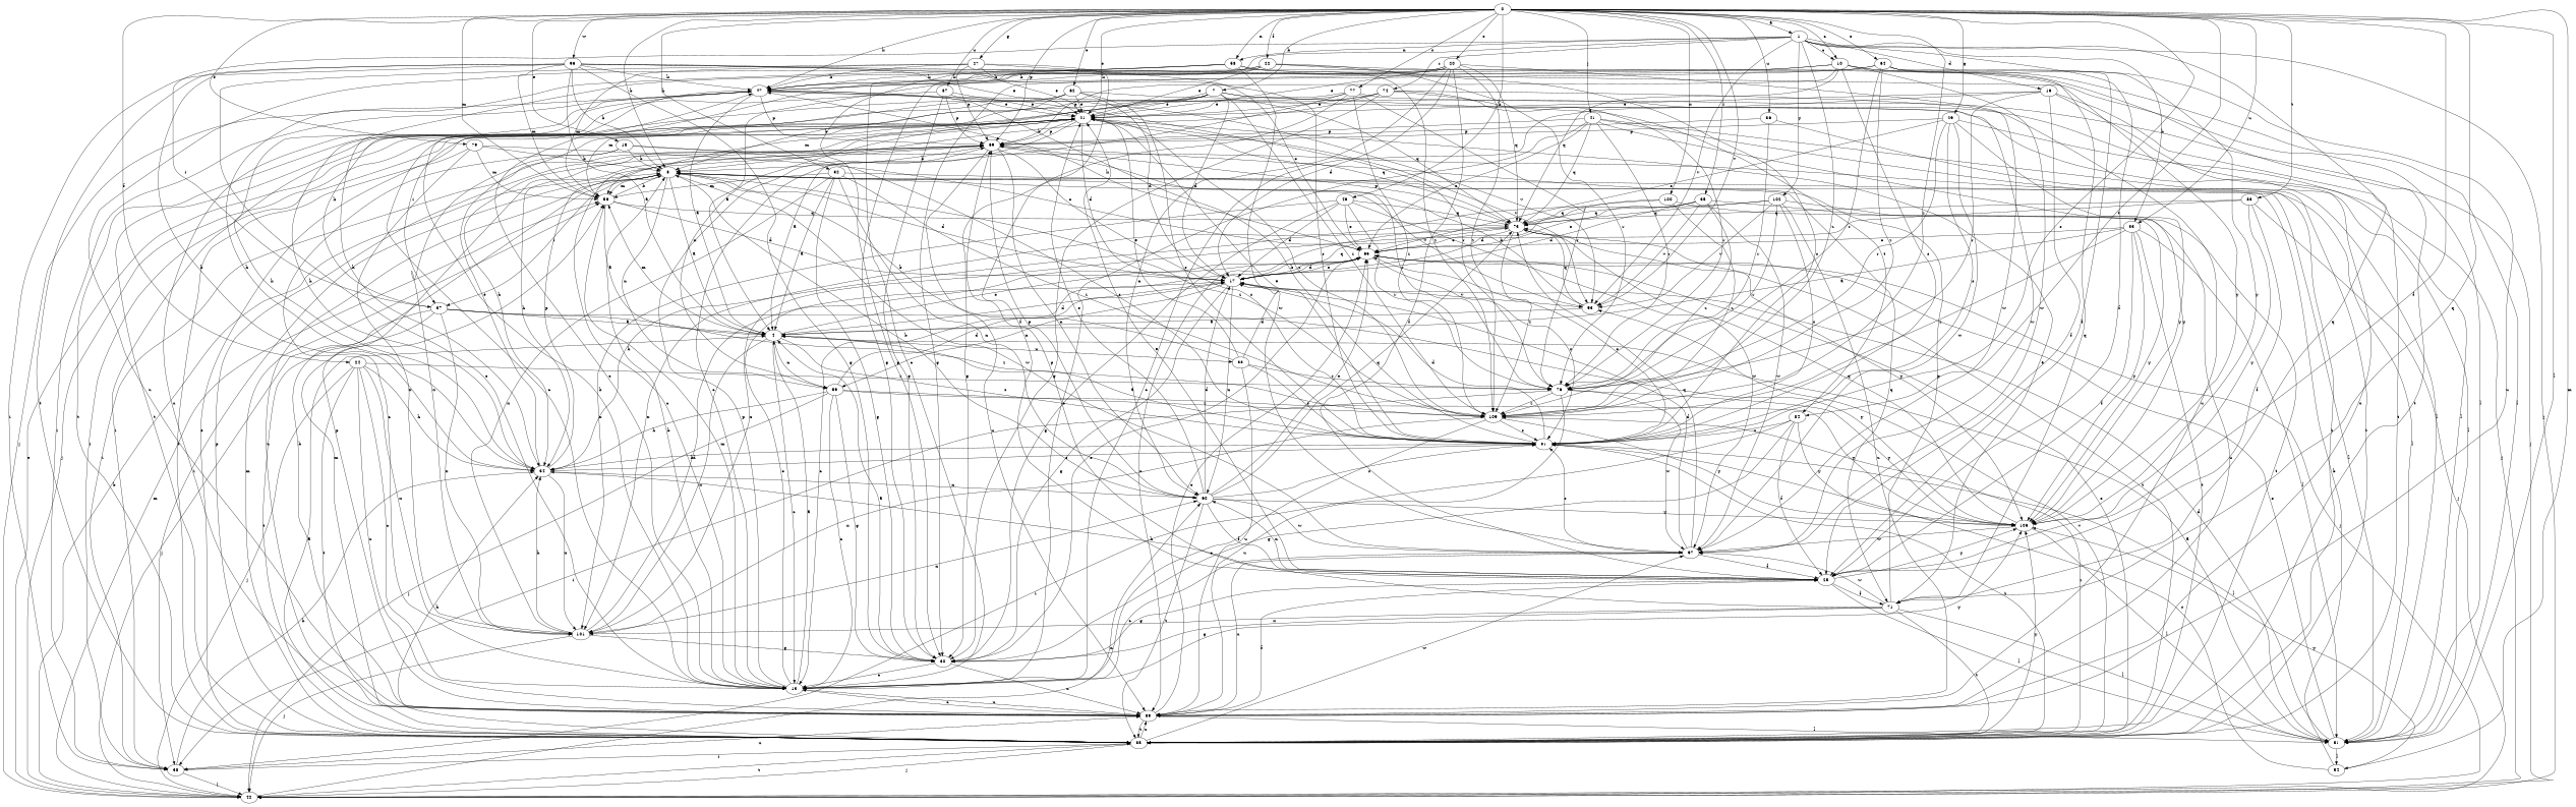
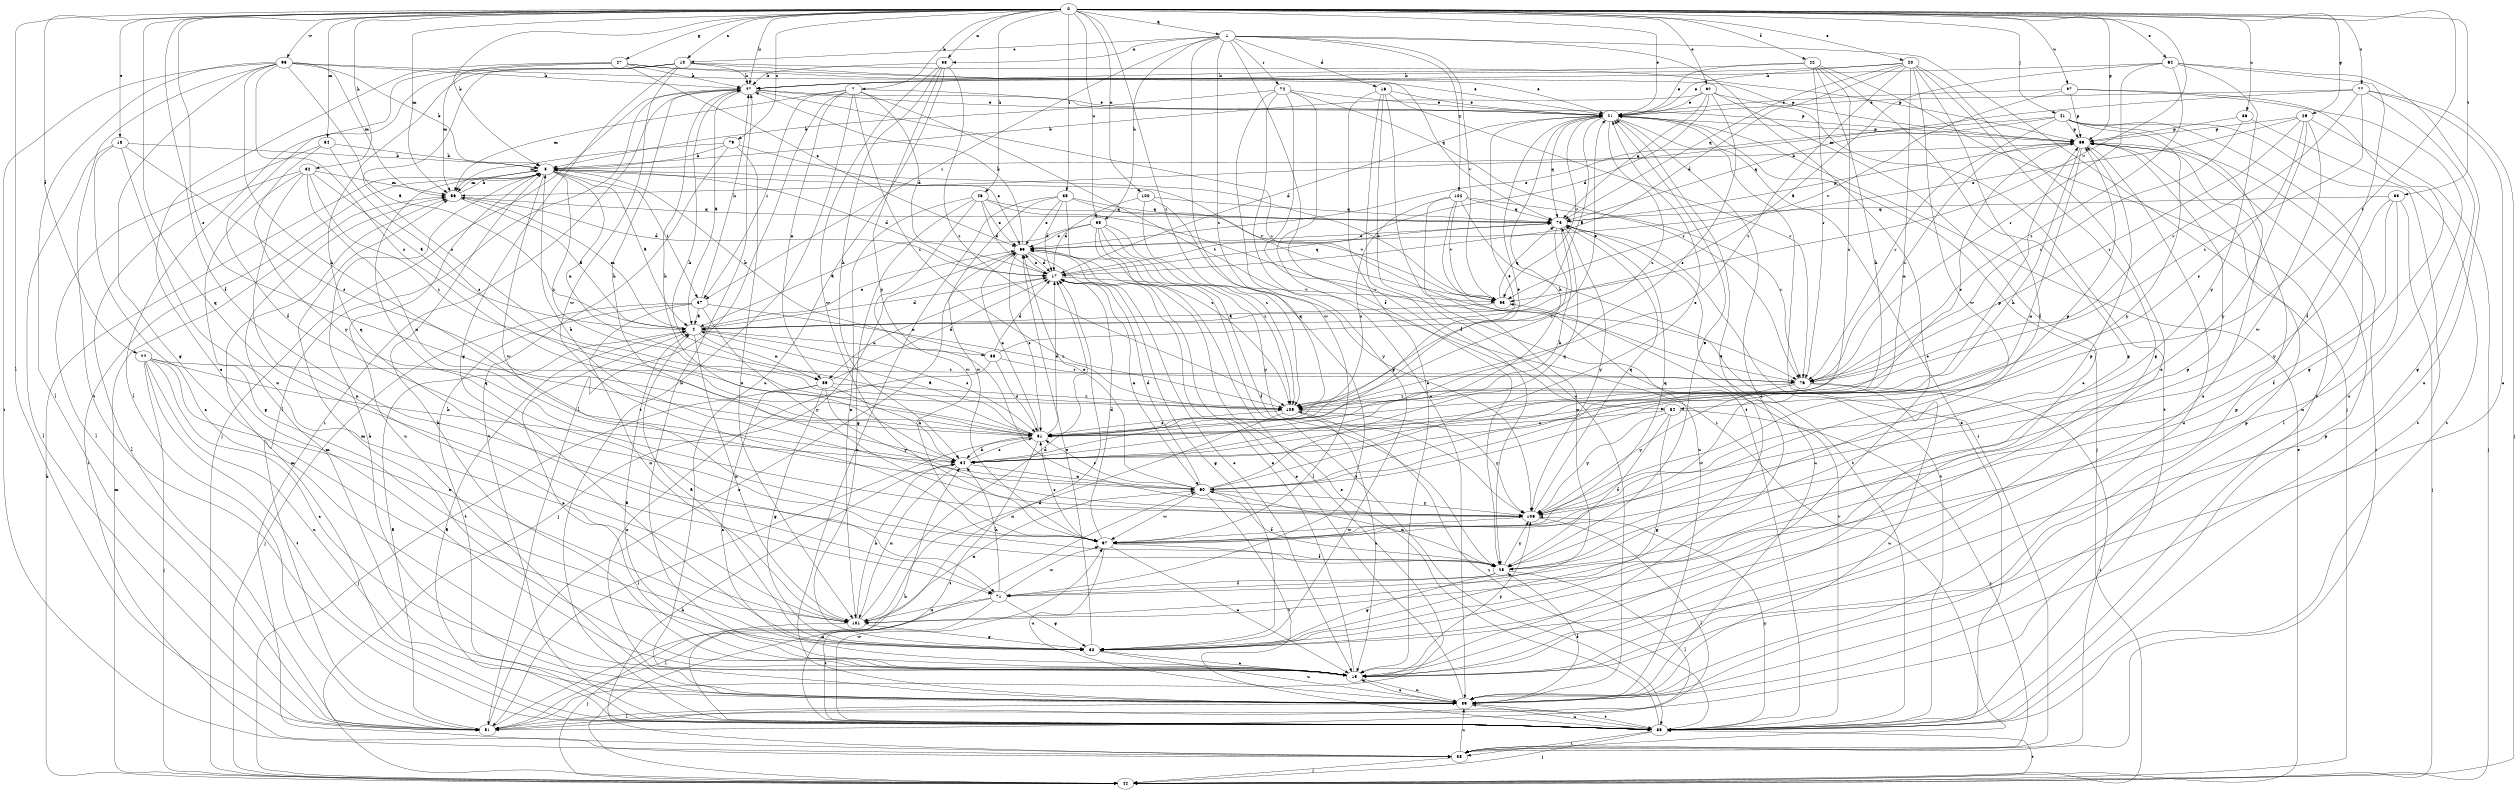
  strict digraph {
    0
    1
    7
    8
    10
    18
    20
    21
    22
    24
    25
    27
    29
    32
    35
    41
    46
    47
    51
    54
    56
    58
    62
    64
    69
    71
    77
    79
    81
    83
    84
    86
    87
    93
    96
    100
    109
    33
    13
    16
    37
    42
    74
    102
    17
    59
    85
    4
    38
    89
    97
    30
    73
    101
    60
    34
    76
    106
    65
    88
    0 -> 1 [label=a]
    0 -> 7 [label=b]
    0 -> 8 [label=b]
    0 -> 10 [label=c]
    0 -> 18 [label=e]
    0 -> 20 [label=e]
    0 -> 21 [label=e]
    0 -> 22 [label=f]
    0 -> 24 [label=f]
    0 -> 25 [label=f]
    0 -> 27 [label=g]
    0 -> 29 [label=g]
    0 -> 32 [label=h]
    0 -> 35 [label=i]
    0 -> 41 [label=j]
    0 -> 46 [label=k]
    0 -> 47 [label=k]
    0 -> 51 [label=l]
    0 -> 54 [label=m]
    0 -> 56 [label=m]
    0 -> 58 [label=n]
    0 -> 62 [label=o]
    0 -> 64 [label=o]
    0 -> 69 [label=p]
    0 -> 71 [label=q]
    0 -> 77 [label=s]
    0 -> 79 [label=s]
    0 -> 81 [label=s]
    0 -> 83 [label=t]
    0 -> 84 [label=t]
    0 -> 86 [label=u]
    0 -> 87 [label=u]
    0 -> 93 [label=v]
    0 -> 96 [label=w]
    0 -> 100 [label=x]
    0 -> 109 [label=z]
    0 -> 33 [label=u]
    1 -> 10 [label=c]
    1 -> 25 [label=f]
    1 -> 58 [label=n]
    1 -> 71 [label=q]
    1 -> 93 [label=v]
    1 -> 109 [label=z]
    1 -> 33 [label=h]
    1 -> 13 [label=c]
    1 -> 16 [label=d]
    1 -> 37 [label=i]
    1 -> 42 [label=j]
    1 -> 74 [label=r]
    1 -> 102 [label=y]
    7 -> 21 [label=e]
    7 -> 51 [label=l]
    7 -> 56 [label=m]
    7 -> 84 [label=t]
    7 -> 109 [label=z]
    7 -> 37 [label=i]
    7 -> 17 [label=d]
    7 -> 59 [label=n]
    7 -> 85 [label=t]
    8 -> 56 [label=m]
    8 -> 71 [label=q]
    8 -> 93 [label=v]
    8 -> 109 [label=z]
    8 -> 37 [label=i]
    8 -> 17 [label=d]
    8 -> 59 [label=n]
    8 -> 4 [label=a]
    8 -> 38 [label=i]
    8 -> 89 [label=u]
    8 -> 97 [label=w]
    10 -> 47 [label=k]
    10 -> 51 [label=l]
    10 -> 69 [label=p]
    10 -> 71 [label=q]
    10 -> 81 [label=s]
    10 -> 97 [label=w]
    10 -> 30 [label=g]
    10 -> 73 [label=q]
    18 -> 8 [label=b]
    18 -> 51 [label=l]
    18 -> 81 [label=s]
    18 -> 13 [label=c]
    18 -> 101 [label=x]
    20 -> 21 [label=e]
    20 -> 25 [label=f]
    20 -> 47 [label=k]
    20 -> 109 [label=z]
    20 -> 13 [label=c]
    20 -> 17 [label=d]
    20 -> 97 [label=w]
    20 -> 30 [label=g]
    20 -> 73 [label=q]
    20 -> 60 [label=n]
    21 -> 69 [label=p]
    21 -> 93 [label=v]
    21 -> 109 [label=z]
    21 -> 13 [label=c]
    21 -> 42 [label=j]
    21 -> 17 [label=d]
    21 -> 4 [label=a]
    21 -> 38 [label=i]
    21 -> 73 [label=q]
    21 -> 34 [label=h]
    22 -> 21 [label=e]
    22 -> 47 [label=k]
    22 -> 81 [label=s]
    22 -> 85 [label=t]
    22 -> 30 [label=g]
    22 -> 34 [label=h]
    22 -> 76 [label=r]
    24 -> 13 [label=c]
    24 -> 42 [label=j]
    24 -> 85 [label=t]
    24 -> 89 [label=u]
    24 -> 101 [label=x]
    24 -> 34 [label=h]
    24 -> 76 [label=r]
    25 -> 21 [label=e]
    25 -> 51 [label=l]
    25 -> 69 [label=p]
    25 -> 71 [label=f]
    25 -> 30 [label=g]
    25 -> 60 [label=n]
    25 -> 106 [label=y]
    27 -> 21 [label=e]
    27 -> 25 [label=f]
    27 -> 47 [label=k]
    27 -> 56 [label=m]
    27 -> 69 [label=p]
    27 -> 13 [label=c]
    27 -> 65 [label=o]
    29 -> 69 [label=p]
    29 -> 81 [label=s]
    29 -> 42 [label=j]
    29 -> 97 [label=w]
    29 -> 76 [label=r]
    29 -> 106 [label=y]
    29 -> 65 [label=o]
    32 -> 51 [label=l]
    32 -> 56 [label=m]
    32 -> 109 [label=z]
    32 -> 4 [label=a]
    32 -> 30 [label=g]
    32 -> 101 [label=x]
    32 -> 60 [label=n]
    35 -> 93 [label=v]
    35 -> 109 [label=z]
    35 -> 17 [label=d]
    35 -> 89 [label=u]
    35 -> 97 [label=w]
    35 -> 73 [label=q]
    35 -> 65 [label=o]
    41 -> 51 [label=l]
    41 -> 69 [label=p]
    41 -> 13 [label=c]
    41 -> 85 [label=t]
    41 -> 73 [label=q]
    41 -> 76 [label=r]
    41 -> 106 [label=y]
    41 -> 65 [label=o]
    46 -> 17 [label=d]
    46 -> 97 [label=w]
    46 -> 30 [label=g]
    46 -> 73 [label=q]
    46 -> 101 [label=x]
    46 -> 76 [label=r]
    46 -> 65 [label=o]
    47 -> 21 [label=e]
    47 -> 51 [label=l]
    47 -> 69 [label=p]
    47 -> 42 [label=j]
    47 -> 4 [label=a]
    47 -> 38 [label=i]
    47 -> 34 [label=h]
    47 -> 76 [label=r]
    51 -> 17 [label=d]
    51 -> 4 [label=a]
    51 -> 65 [label=o]
    54 -> 8 [label=b]
-   51 -> 54 [label=l]
+   54 -> 51 [label=l]
    54 -> 81 [label=s]
    54 -> 106 [label=y]
    56 -> 8 [label=b]
    56 -> 17 [label=d]
    56 -> 4 [label=a]
    56 -> 73 [label=q]
    58 -> 47 [label=k]
    58 -> 109 [label=z]
    58 -> 89 [label=u]
    58 -> 97 [label=w]
    58 -> 34 [label=h]
    58 -> 106 [label=y]
    62 -> 8 [label=b]
    62 -> 21 [label=e]
    62 -> 81 [label=s]
    62 -> 13 [label=c]
    62 -> 17 [label=d]
    62 -> 85 [label=t]
    62 -> 73 [label=q]
    64 -> 25 [label=f]
    64 -> 47 [label=k]
    64 -> 109 [label=z]
    64 -> 4 [label=a]
    64 -> 89 [label=u]
    64 -> 76 [label=r]
    64 -> 106 [label=y]
    69 -> 8 [label=b]
    69 -> 81 [label=s]
    69 -> 38 [label=i]
    69 -> 89 [label=u]
    69 -> 60 [label=n]
    69 -> 34 [label=h]
    69 -> 76 [label=r]
    71 -> 21 [label=e]
    71 -> 51 [label=l]
    71 -> 69 [label=p]
    71 -> 85 [label=t]
    71 -> 97 [label=w]
    71 -> 30 [label=g]
    71 -> 101 [label=x]
    71 -> 34 [label=h]
    77 -> 21 [label=e]
    77 -> 56 [label=m]
    77 -> 109 [label=z]
    77 -> 13 [label=c]
    77 -> 42 [label=j]
    77 -> 30 [label=g]
    77 -> 76 [label=r]
    79 -> 8 [label=b]
    79 -> 56 [label=m]
    79 -> 85 [label=t]
    79 -> 101 [label=x]
    79 -> 65 [label=o]
    81 -> 21 [label=e]
    81 -> 47 [label=k]
    81 -> 51 [label=l]
    81 -> 17 [label=d]
    81 -> 85 [label=t]
    81 -> 4 [label=a]
    81 -> 34 [label=h]
    81 -> 65 [label=o]
    83 -> 25 [label=f]
    83 -> 42 [label=j]
    83 -> 73 [label=q]
    83 -> 101 [label=x]
    83 -> 106 [label=y]
    84 -> 25 [label=f]
    84 -> 81 [label=s]
    84 -> 38 [label=i]
    84 -> 30 [label=g]
    84 -> 106 [label=y]
    86 -> 69 [label=p]
    86 -> 85 [label=t]
    86 -> 76 [label=r]
    87 -> 21 [label=e]
    87 -> 69 [label=p]
    87 -> 93 [label=v]
    87 -> 89 [label=u]
    87 -> 30 [label=g]
    93 -> 8 [label=b]
    93 -> 4 [label=a]
    93 -> 73 [label=q]
    96 -> 8 [label=b]
    96 -> 21 [label=e]
    96 -> 47 [label=k]
    96 -> 51 [label=l]
    96 -> 56 [label=m]
    96 -> 81 [label=s]
    96 -> 85 [label=t]
    96 -> 4 [label=a]
    96 -> 38 [label=i]
    96 -> 30 [label=g]
    96 -> 34 [label=h]
    100 -> 109 [label=z]
    100 -> 17 [label=d]
    100 -> 73 [label=q]
    100 -> 106 [label=y]
    109 -> 81 [label=s]
    109 -> 13 [label=c]
    109 -> 101 [label=x]
    109 -> 106 [label=y]
    33 -> 25 [label=f]
    33 -> 51 [label=l]
    33 -> 109 [label=z]
    33 -> 85 [label=t]
    33 -> 4 [label=a]
    33 -> 106 [label=y]
    33 -> 65 [label=o]
    13 -> 8 [label=b]
    13 -> 47 [label=k]
    13 -> 56 [label=m]
    13 -> 69 [label=p]
    13 -> 4 [label=a]
    13 -> 89 [label=u]
    13 -> 106 [label=y]
    13 -> 65 [label=o]
    16 -> 21 [label=e]
    16 -> 25 [label=f]
    16 -> 13 [label=c]
    16 -> 85 [label=t]
    16 -> 89 [label=u]
    16 -> 76 [label=r]
    37 -> 47 [label=k]
    37 -> 109 [label=z]
    37 -> 42 [label=j]
    37 -> 85 [label=t]
    37 -> 4 [label=a]
    37 -> 101 [label=x]
    37 -> 106 [label=y]
    42 -> 8 [label=b]
    42 -> 21 [label=e]
    42 -> 56 [label=m]
    42 -> 85 [label=t]
    42 -> 60 [label=n]
    74 -> 8 [label=b]
    74 -> 21 [label=e]
    74 -> 38 [label=i]
    74 -> 89 [label=u]
    74 -> 97 [label=w]
    74 -> 30 [label=g]
    74 -> 76 [label=r]
    102 -> 81 [label=s]
    102 -> 93 [label=v]
    102 -> 85 [label=t]
    102 -> 89 [label=u]
    102 -> 73 [label=q]
    102 -> 101 [label=x]
    102 -> 76 [label=r]
    17 -> 93 [label=v]
    17 -> 59 [label=n]
    17 -> 30 [label=g]
    17 -> 73 [label=q]
    17 -> 60 [label=n]
    17 -> 65 [label=o]
    59 -> 109 [label=z]
    59 -> 13 [label=c]
    59 -> 42 [label=j]
    59 -> 17 [label=d]
    59 -> 30 [label=g]
    59 -> 34 [label=h]
    59 -> 106 [label=y]
    85 -> 21 [label=e]
    85 -> 56 [label=m]
    85 -> 69 [label=p]
    85 -> 93 [label=v]
    85 -> 109 [label=z]
    85 -> 42 [label=j]
    85 -> 4 [label=a]
    85 -> 38 [label=i]
    85 -> 89 [label=u]
    85 -> 97 [label=w]
    85 -> 34 [label=h]
    85 -> 106 [label=y]
    85 -> 65 [label=o]
    4 -> 56 [label=m]
    4 -> 81 [label=s]
    4 -> 13 [label=c]
    4 -> 17 [label=d]
    4 -> 59 [label=n]
    4 -> 101 [label=x]
    4 -> 65 [label=o]
    4 -> 88 [label=u]
    38 -> 42 [label=j]
    38 -> 89 [label=u]
    38 -> 34 [label=h]
    89 -> 8 [label=b]
    89 -> 25 [label=f]
    89 -> 51 [label=l]
    89 -> 56 [label=m]
    89 -> 69 [label=p]
    89 -> 13 [label=c]
    89 -> 85 [label=t]
    89 -> 65 [label=o]
    97 -> 25 [label=f]
    97 -> 81 [label=s]
    97 -> 13 [label=c]
    97 -> 17 [label=d]
    97 -> 89 [label=u]
    97 -> 73 [label=q]
    30 -> 13 [label=c]
    30 -> 4 [label=a]
    30 -> 89 [label=u]
    30 -> 65 [label=o]
    73 -> 69 [label=p]
    73 -> 109 [label=z]
    73 -> 85 [label=t]
    73 -> 89 [label=u]
    73 -> 34 [label=h]
    73 -> 106 [label=y]
    73 -> 65 [label=o]
    101 -> 42 [label=j]
    101 -> 17 [label=d]
    101 -> 30 [label=g]
    101 -> 60 [label=n]
    101 -> 34 [label=h]
    60 -> 8 [label=b]
    60 -> 21 [label=e]
    60 -> 25 [label=f]
    60 -> 69 [label=p]
    60 -> 81 [label=s]
    60 -> 17 [label=d]
    60 -> 85 [label=t]
    60 -> 97 [label=w]
    60 -> 73 [label=q]
    60 -> 106 [label=y]
    60 -> 65 [label=o]
    34 -> 21 [label=e]
    34 -> 47 [label=k]
    34 -> 69 [label=p]
    34 -> 81 [label=s]
    34 -> 101 [label=x]
    34 -> 60 [label=n]
    76 -> 109 [label=z]
    76 -> 38 [label=i]
    76 -> 89 [label=u]
    76 -> 97 [label=w]
    76 -> 106 [label=y]
    106 -> 51 [label=l]
    106 -> 97 [label=w]
    106 -> 73 [label=q]
    65 -> 47 [label=k]
    65 -> 81 [label=s]
    65 -> 13 [label=c]
    65 -> 42 [label=j]
    65 -> 17 [label=d]
    88 -> 8 [label=b]
    88 -> 21 [label=e]
    88 -> 81 [label=s]
    88 -> 17 [label=d]
    88 -> 89 [label=u]
    88 -> 76 [label=r]
  }
